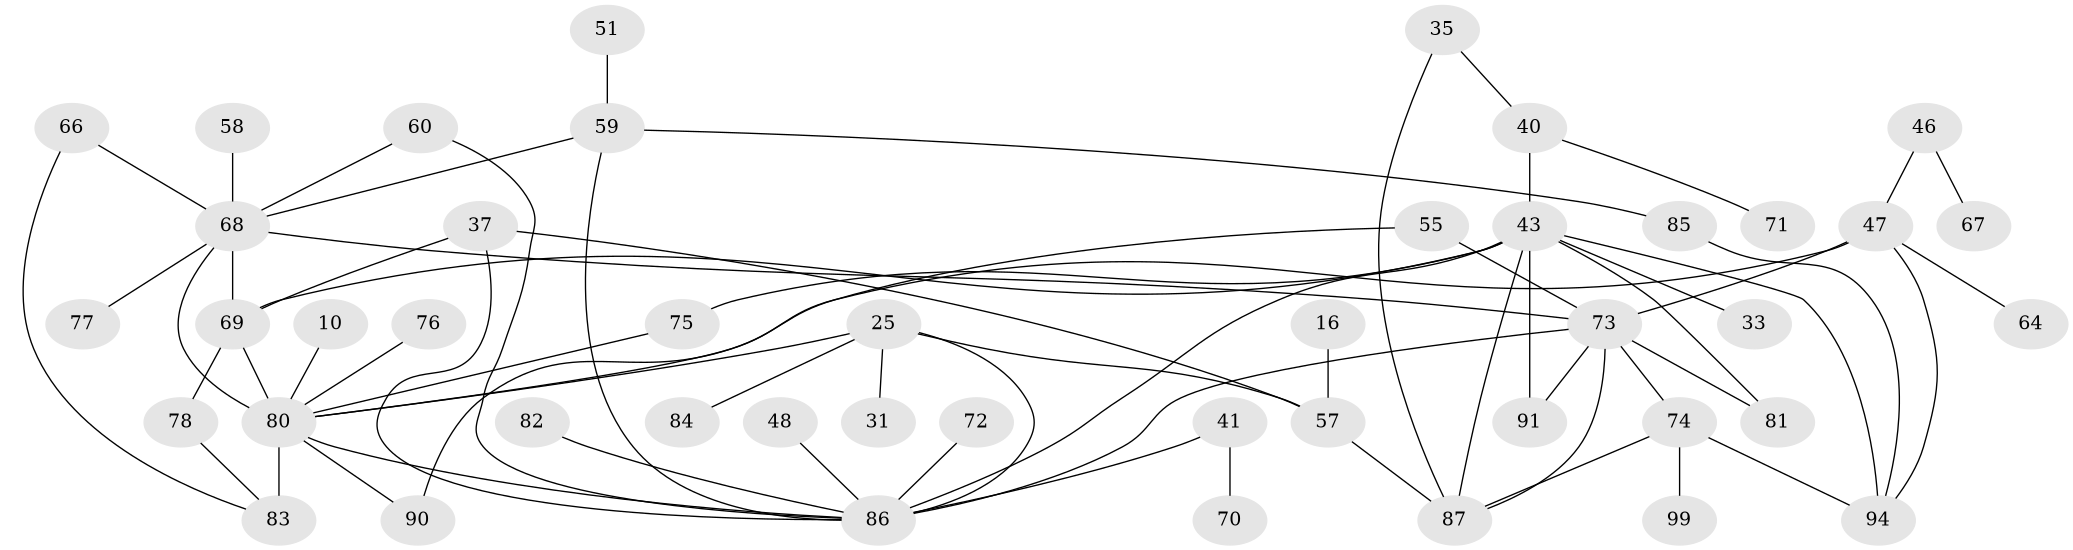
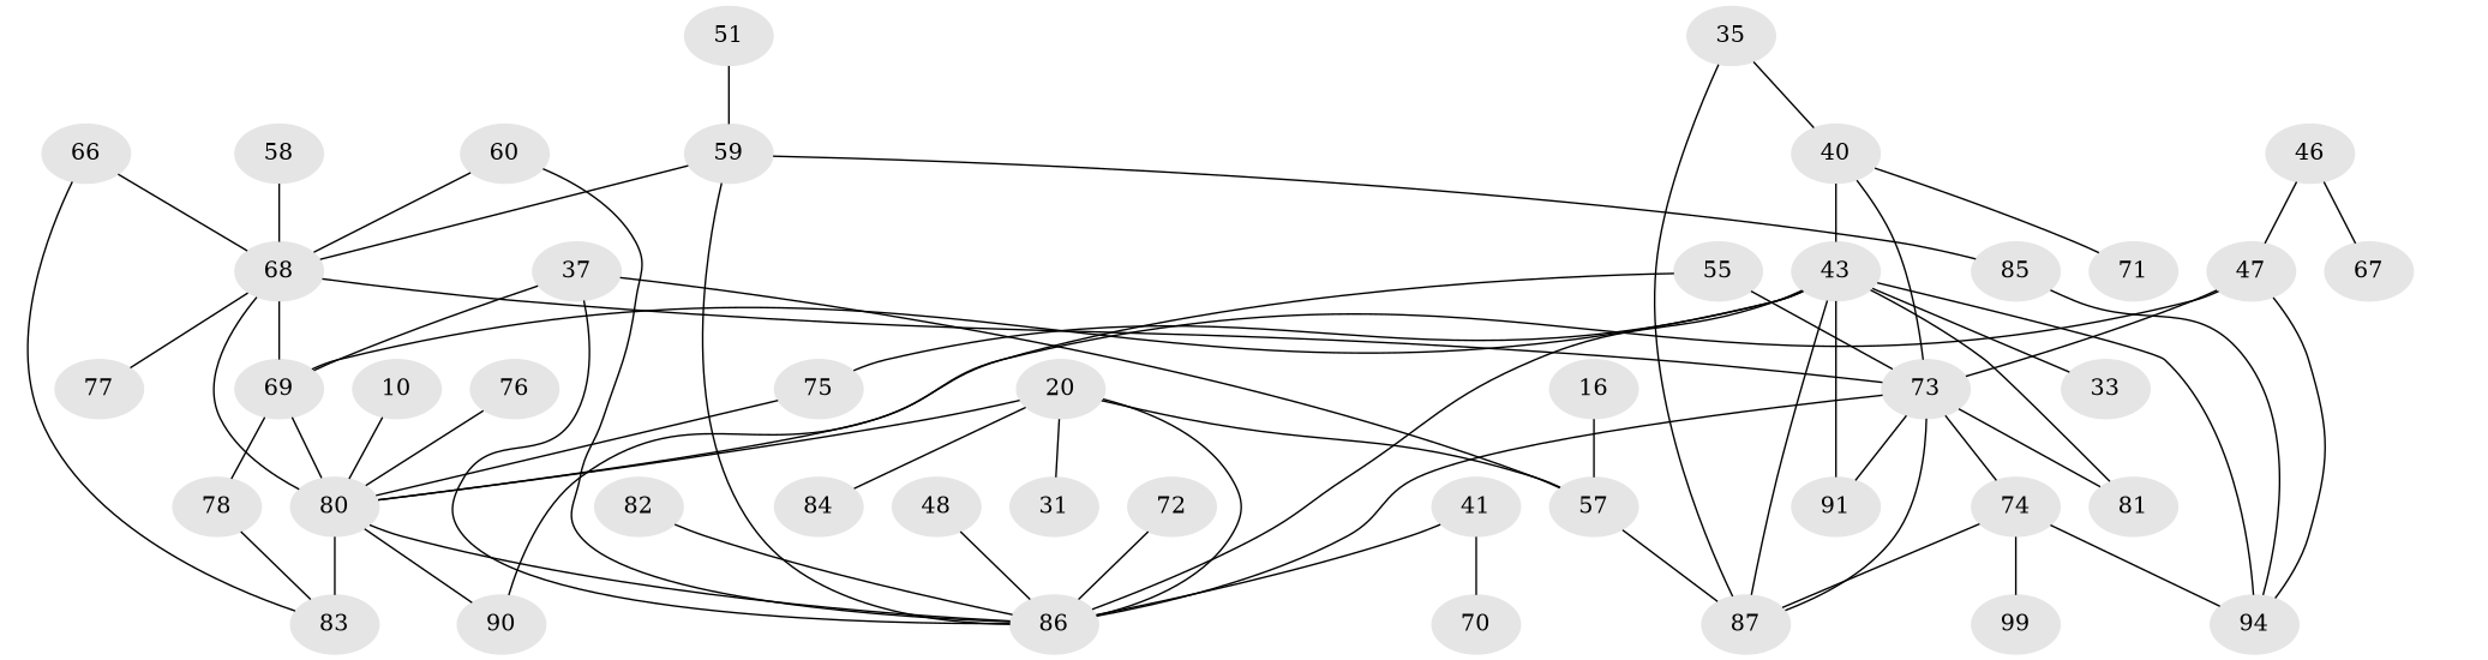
  graph {
    node [color=gray90 style=filled]
    80 [super="+15+42"]
    86 [super="+38"]
    90
    83 [super="+17+50"]
    10
    57 [super="+9"]
    87 [super="+62"]
    16
-   25 [super="+19"]
+   25 [super="+19" label=20]
    31
    84
    40 [super="+21"]
    43 [super="+26+8"]
    71
    73 [super="+56"]
    35
    37 [super="+30"]
    69 [super="+2"]
    78
    n20 [label=33]
    75 [super="+14"]
    81 [super="+34"]
    91 [super="+63"]
    n24 [label=94 super="+88"]
    74 [super="+49"]
    41
    70
    47 [super="+44"]
-   64
    46
    67
    48
    59 [super="+18+22"]
    68 [super="+4+32"]
    85
    51
    55
    77
    58
    60
    66 [super="+61"]
    72
    n43 [label=99]
    76
    82
    80 -- 86 [weight=2]
    80 -- 90
    80 -- 83 [weight=4]
    10 -- 80
    57 -- 87
    16 -- 57
    25 -- 80 [weight=3]
    25 -- 86
    25 -- 57 [weight=2]
    25 -- 31
    25 -- 84
    40 -- 43 [weight=2]
    40 -- 71
+   40 -- 73
    43 -- 86 [weight=2]
    43 -- 87
    43 -- 69 [weight=2]
    43 -- n20
    43 -- 75
    43 -- 81
    43 -- 91
    43 -- n24
    73 -- 86 [weight=2]
    73 -- 87
    73 -- 81
    73 -- 91
    73 -- 74 [weight=3]
    35 -- 87
    35 -- 40
    37 -- 86
    37 -- 57
    37 -- 69
    69 -- 80 [weight=3]
    69 -- 78
    78 -- 83
    75 -- 80
    74 -- 87
    74 -- n24
    74 -- n43
    41 -- 86
    41 -- 70
    47 -- 80
    47 -- 73 [weight=2]
    47 -- n24
-   47 -- 64
    46 -- 47
    46 -- 67
    48 -- 86
    59 -- 86
    59 -- 68
    59 -- 85
    68 -- 80 [weight=3]
    68 -- 73 [weight=2]
    68 -- 69 [weight=2]
    68 -- 77
    85 -- n24
    51 -- 59
    55 -- 90
    55 -- 73
    58 -- 68
    60 -- 86
    60 -- 68
    66 -- 83
    66 -- 68
    72 -- 86
    76 -- 80
    82 -- 86
  }
